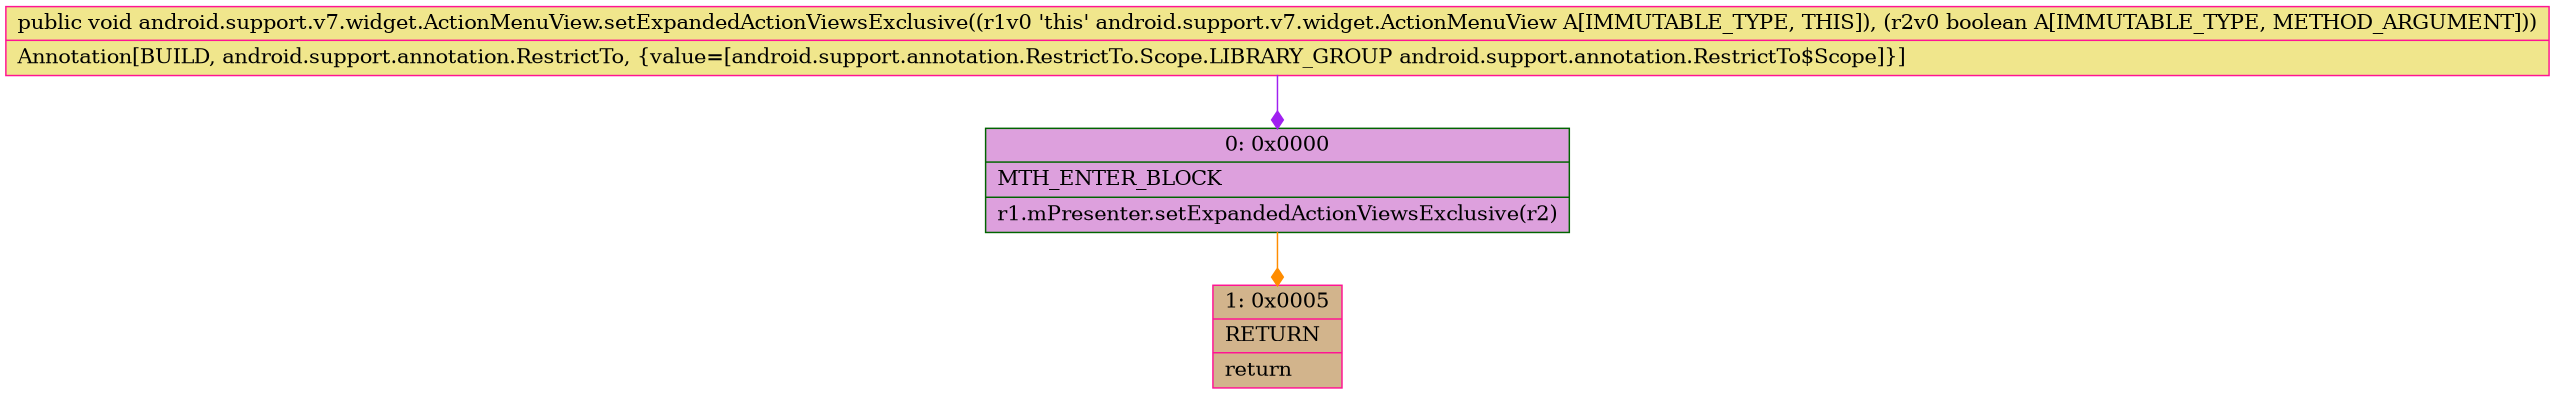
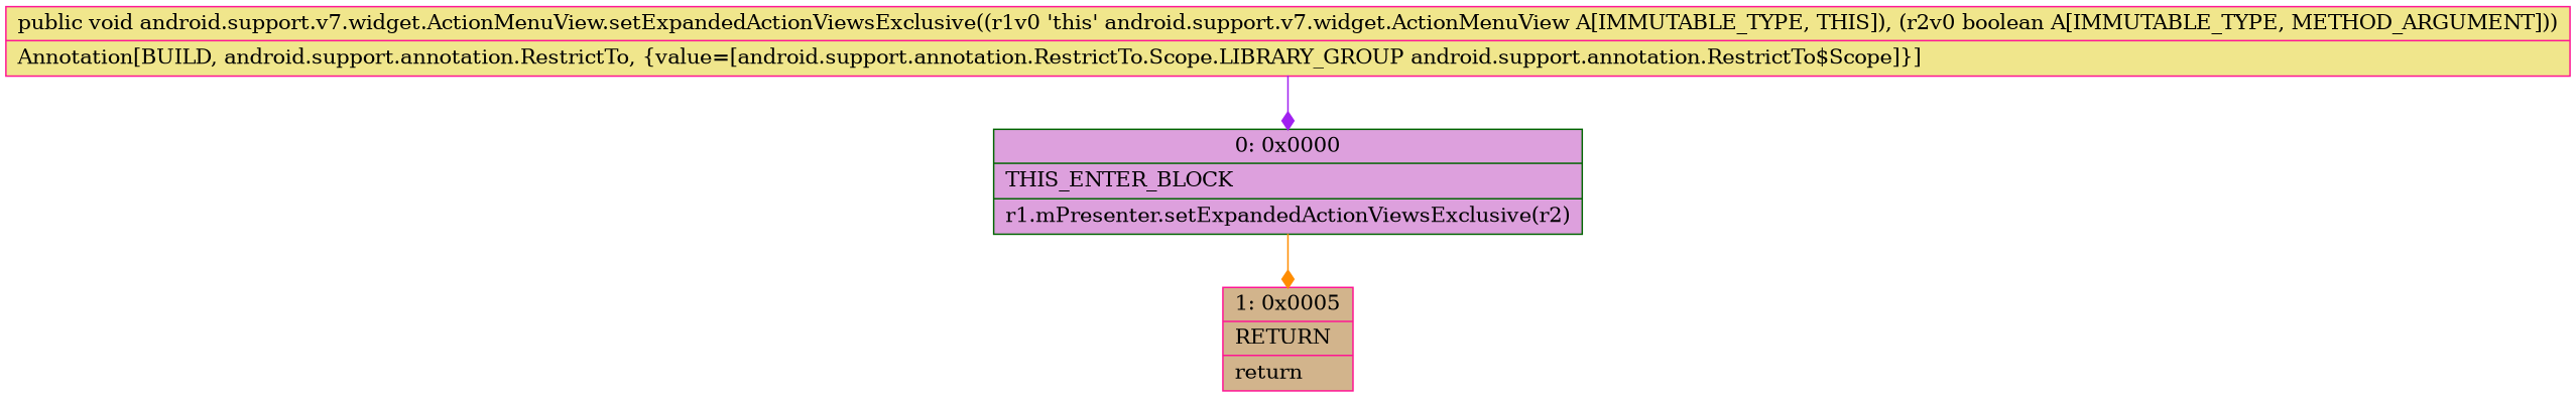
  digraph {
    node [shape=record style=filled color=deeppink]
    edge [arrowhead=diamond]
-   n1 [label="{0\:\ 0x0000|MTH_ENTER_BLOCK\l|r1.mPresenter.setExpandedActionViewsExclusive(r2)\l}" fillcolor=plum color=darkgreen]
+   n1 [label="{0\:\ 0x0000|THIS_ENTER_BLOCK\l|r1.mPresenter.setExpandedActionViewsExclusive(r2)\l}" fillcolor=plum color=darkgreen]
    n2 [label="{1\:\ 0x0005|RETURN\l|return\l}" fillcolor=tan]
    n3 [label="{public void android.support.v7.widget.ActionMenuView.setExpandedActionViewsExclusive((r1v0 'this' android.support.v7.widget.ActionMenuView A[IMMUTABLE_TYPE, THIS]), (r2v0 boolean A[IMMUTABLE_TYPE, METHOD_ARGUMENT]))  | Annotation[BUILD, android.support.annotation.RestrictTo, \{value=[android.support.annotation.RestrictTo.Scope.LIBRARY_GROUP android.support.annotation.RestrictTo$Scope]\}]\l}" fillcolor=khaki]
    n1 -> n2 [color=darkorange]
    n3 -> n1 [color=purple]
  }
